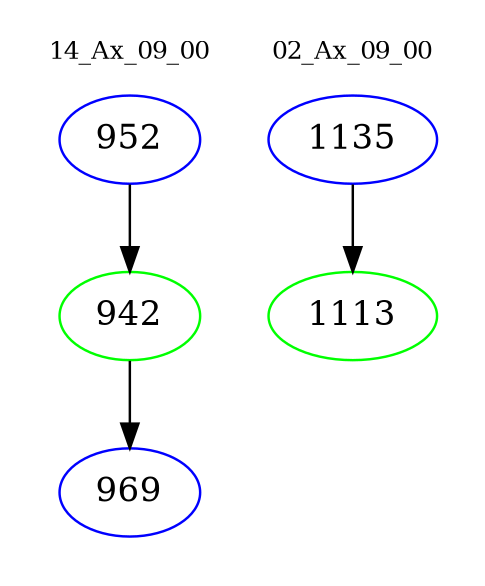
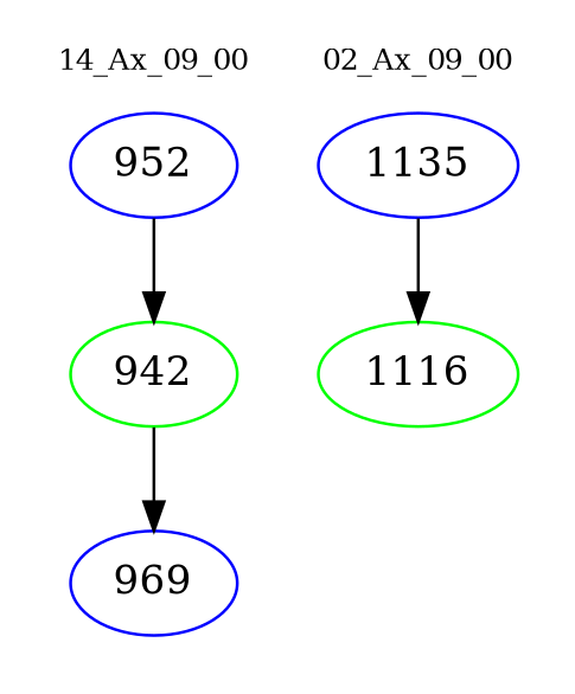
  digraph {
    node [color=blue]
    edge [color=black]
    n1 [label=952]
    n2 [color=green label=942]
    n3 [label=969]
    n4 [label=1135]
-   n5 [color=green label=1113]
+   n5 [color=green label=1116]
    subgraph cluster_1 {
      color=white
      fontsize=10
      label="14_Ax_09_00"
      n1
      n2
      n3
    }
    subgraph cluster_2 {
      color=white
      fontsize=10
      label="02_Ax_09_00"
      n4
      n5
    }
    n1 -> n2
    n2 -> n3
    n4 -> n5
  }
